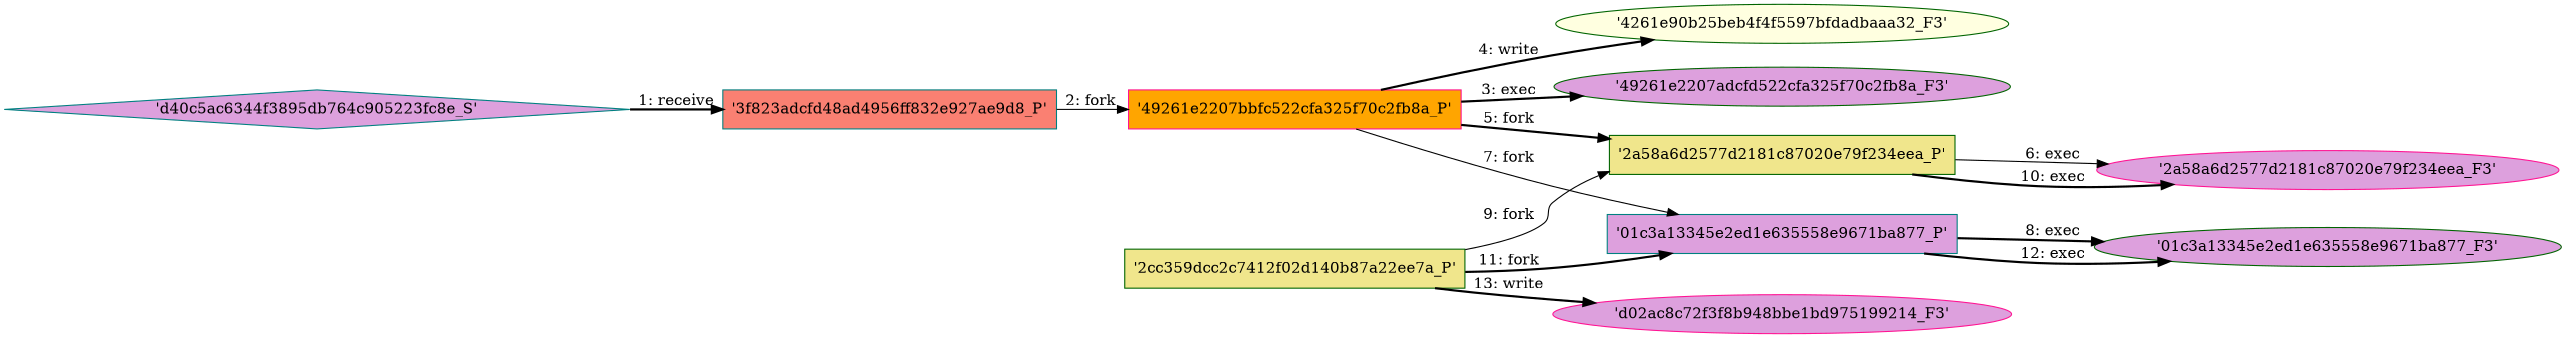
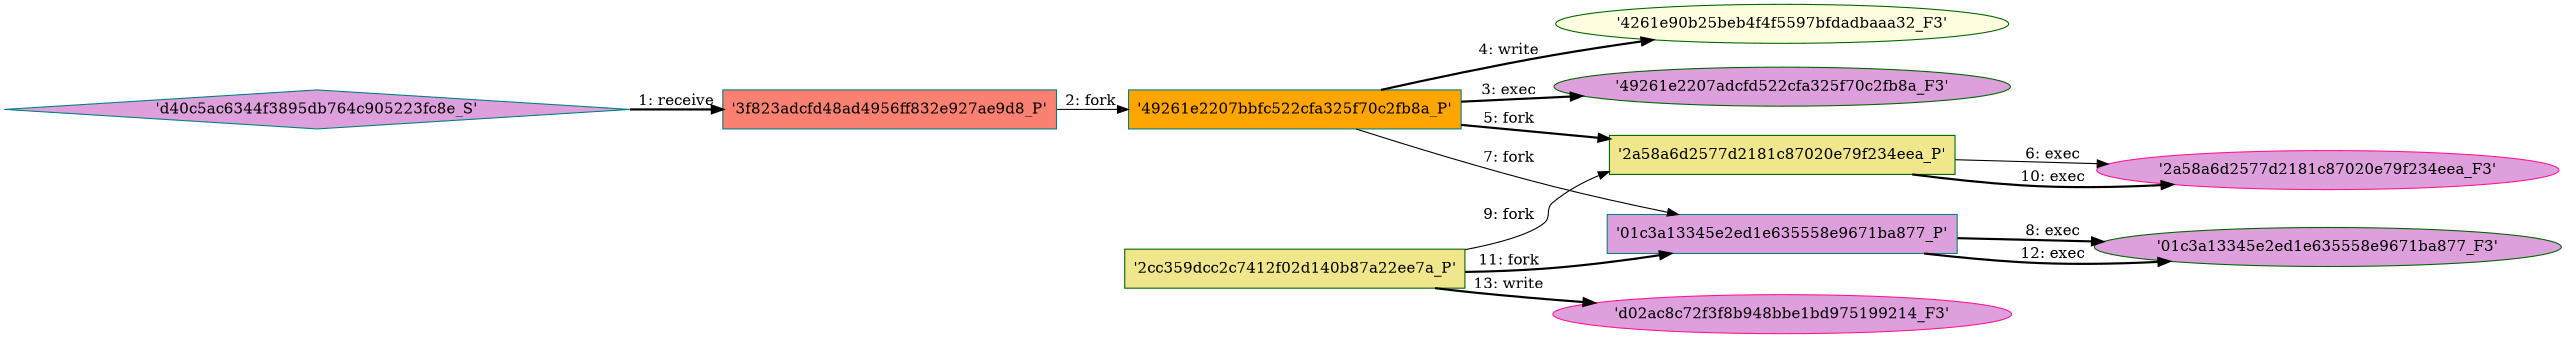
  digraph {
    engine=neato
    fixedsize=false
    fontsize=10
    nodesep=0.3
    rankdir=LR
    ranksep=0
    splines=true
    node [color=darkgreen fillcolor=plum node_type=Process shape=box style=filled]
    edge [style=bold]
    "'3f823adcfd48ad4956ff832e927ae9d8_P'" [color=teal fillcolor=salmon]
-   "'49261e2207bbfc522cfa325f70c2fb8a_P'" [color=deeppink fillcolor=orange]
+   "'49261e2207bbfc522cfa325f70c2fb8a_P'" [color=teal fillcolor=orange]
    n3 [label="'49261e2207adcfd522cfa325f70c2fb8a_F3'" node_type=File shape=ellipse]
    "'4261e90b25beb4f4f5597bfdadbaaa32_F3'" [fillcolor=lightyellow node_type=file shape=ellipse]
    "'2a58a6d2577d2181c87020e79f234eea_P'" [fillcolor=khaki]
    "'01c3a13345e2ed1e635558e9671ba877_P'" [color=teal]
    "'d40c5ac6344f3895db764c905223fc8e_S'" [color=teal node_type=Socket shape=diamond]
    "'2a58a6d2577d2181c87020e79f234eea_F3'" [color=deeppink node_type=File shape=ellipse]
    "'01c3a13345e2ed1e635558e9671ba877_F3'" [node_type=File shape=ellipse]
    "'2cc359dcc2c7412f02d140b87a22ee7a_P'" [fillcolor=khaki]
    "'d02ac8c72f3f8b948bbe1bd975199214_F3'" [color=deeppink node_type=file shape=ellipse]
    "'3f823adcfd48ad4956ff832e927ae9d8_P'" -> "'49261e2207bbfc522cfa325f70c2fb8a_P'" [label="2: fork" style=solid]
    "'49261e2207bbfc522cfa325f70c2fb8a_P'" -> n3 [label="3: exec"]
    "'49261e2207bbfc522cfa325f70c2fb8a_P'" -> "'4261e90b25beb4f4f5597bfdadbaaa32_F3'" [label="4: write"]
    "'49261e2207bbfc522cfa325f70c2fb8a_P'" -> "'2a58a6d2577d2181c87020e79f234eea_P'" [label="5: fork"]
    "'49261e2207bbfc522cfa325f70c2fb8a_P'" -> "'01c3a13345e2ed1e635558e9671ba877_P'" [label="7: fork" style=solid]
    "'2a58a6d2577d2181c87020e79f234eea_P'" -> "'2a58a6d2577d2181c87020e79f234eea_F3'" [label="6: exec" style=solid]
    "'2a58a6d2577d2181c87020e79f234eea_P'" -> "'2a58a6d2577d2181c87020e79f234eea_F3'" [label="10: exec"]
    "'01c3a13345e2ed1e635558e9671ba877_P'" -> "'01c3a13345e2ed1e635558e9671ba877_F3'" [label="8: exec"]
    "'01c3a13345e2ed1e635558e9671ba877_P'" -> "'01c3a13345e2ed1e635558e9671ba877_F3'" [label="12: exec"]
    "'d40c5ac6344f3895db764c905223fc8e_S'" -> "'3f823adcfd48ad4956ff832e927ae9d8_P'" [label="1: receive"]
    "'2cc359dcc2c7412f02d140b87a22ee7a_P'" -> "'2a58a6d2577d2181c87020e79f234eea_P'" [label="9: fork" style=solid]
    "'2cc359dcc2c7412f02d140b87a22ee7a_P'" -> "'01c3a13345e2ed1e635558e9671ba877_P'" [label="11: fork"]
    "'2cc359dcc2c7412f02d140b87a22ee7a_P'" -> "'d02ac8c72f3f8b948bbe1bd975199214_F3'" [label="13: write"]
  }
